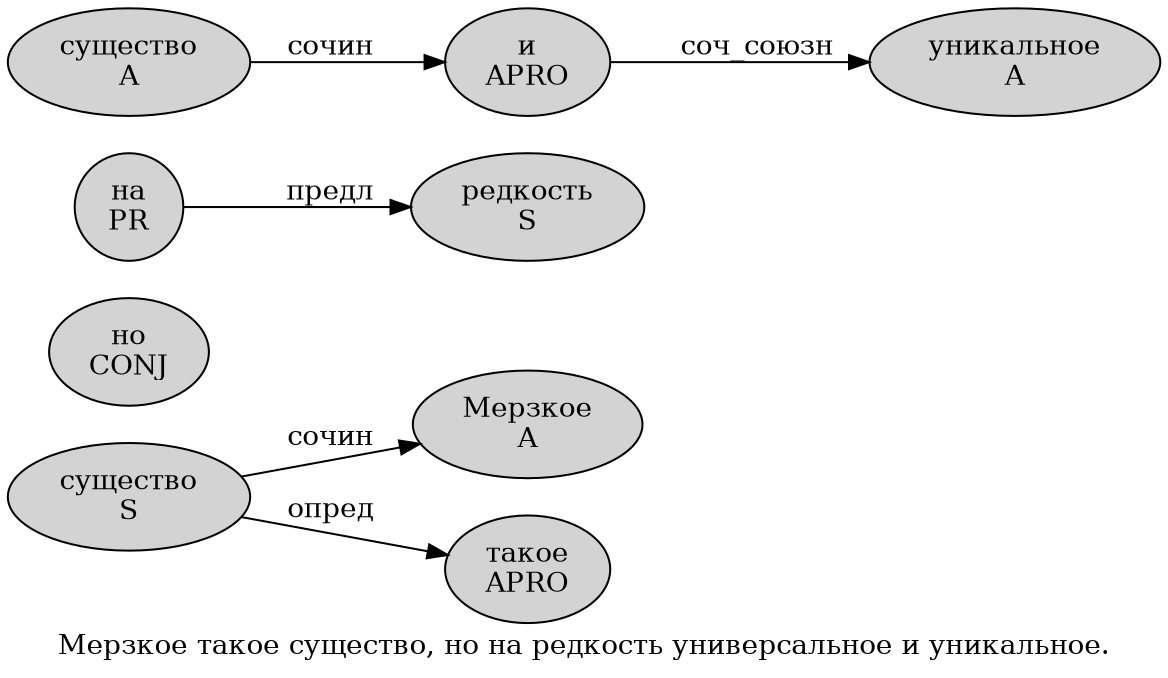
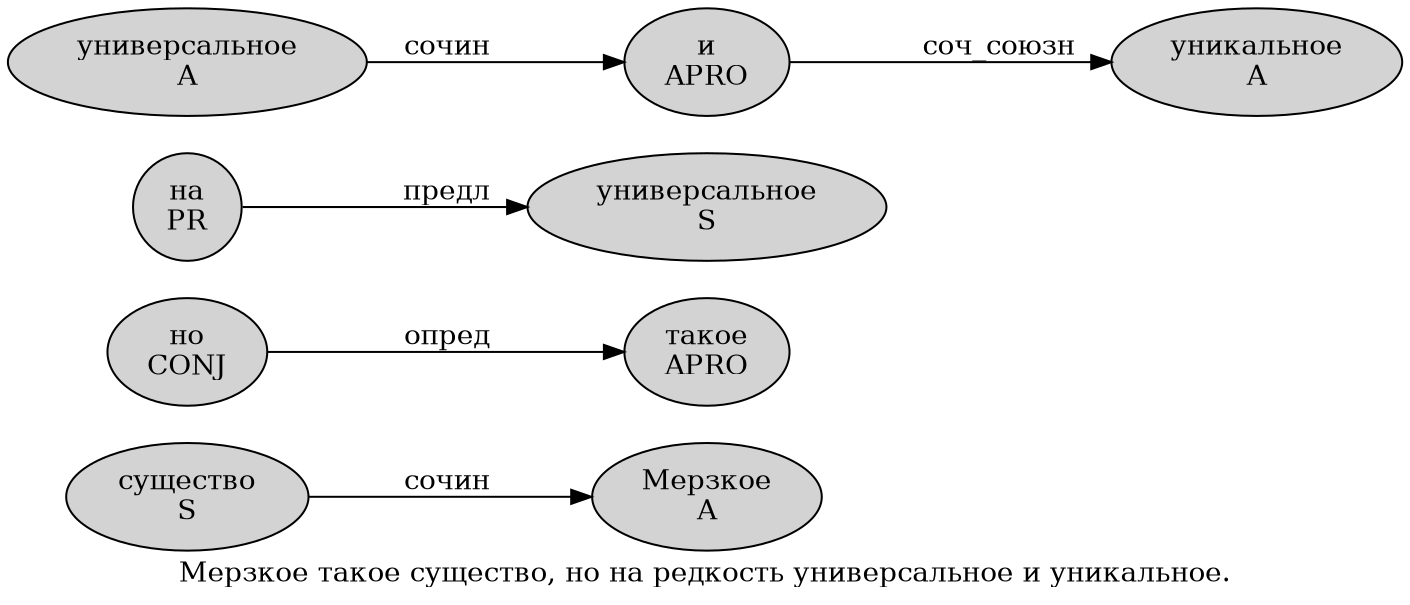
  digraph {
    label="Мерзкое такое существо, но на редкость универсальное и уникальное."
    rankdir=LR
    node [fillcolor=lightgray penwidth=1 shape=ellipse style=filled]
    n1 [label="Мерзкое\nA"]
    n2 [label="такое\nAPRO"]
    n3 [label="существо\nS"]
    n4 [label="но\nCONJ"]
    n5 [label="на\nPR"]
-   n6 [label="редкость\nS"]
-   n7 [label="существо\nA"]
+   n6 [label="универсальное\nS"]
+   n7 [label="универсальное\nA"]
    n8 [label="и\nAPRO"]
    n9 [label="уникальное\nA"]
    n3 -> n1 [label="сочин"]
-   n3 -> n2 [label="опред"]
+   n4 -> n2 [label="опред"]
    n5 -> n6 [label="предл"]
    n7 -> n8 [label="сочин"]
    n8 -> n9 [label="соч_союзн"]
  }
